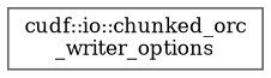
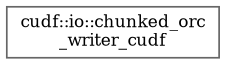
  digraph {
    rankdir=LR
    fontname="DejaVu Serif"
-   n1 [color=grey40 fillcolor=white fontname="DejaVu Serif" fontsize=10 height=0.2 label="cudf::io::chunked_orc\l_writer_options" shape=box style=filled width=0.4]
+   n1 [color=grey40 fillcolor=white fontname="DejaVu Serif" fontsize=10 height=0.2 label="cudf::io::chunked_orc\l_writer_cudf" shape=box style=filled width=0.4]
  }
